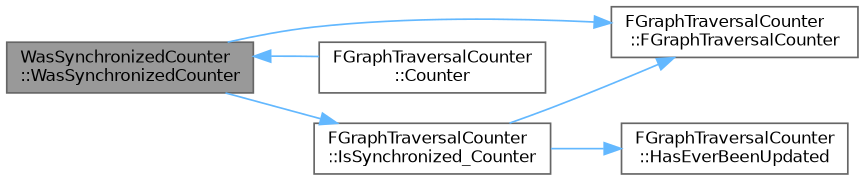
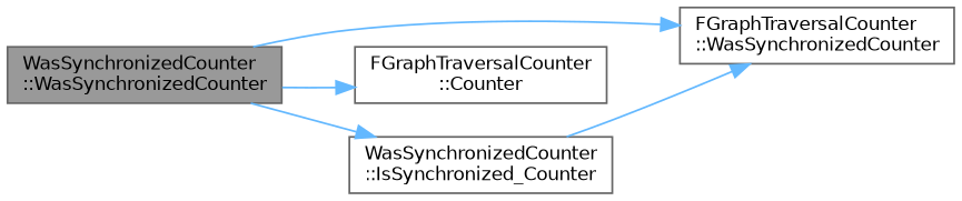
  digraph {
    rankdir=LR
    node [color=grey40 fillcolor=white fontname=Helvetica fontsize=10 shape=box style=filled]
    edge [color=steelblue1 fontname=Helvetica fontsize=10 labelfontname=Helvetica labelfontsize=10 style=solid]
    n1 [color=gray40 fillcolor=grey60 fontcolor=black height=0.2 label="WasSynchronizedCounter\l::WasSynchronizedCounter" width=0.4]
-   n2 [height=0.2 label="FGraphTraversalCounter\l::FGraphTraversalCounter" width=0.4]
+   n2 [height=0.2 label="FGraphTraversalCounter\l::WasSynchronizedCounter" width=0.4]
    n3 [height=0.2 label="FGraphTraversalCounter\l::Counter" width=0.4]
-   n4 [height=0.2 label="FGraphTraversalCounter\l::IsSynchronized_Counter" width=0.4]
-   n5 [height=0.2 label="FGraphTraversalCounter\l::HasEverBeenUpdated" width=0.4]
+   n4 [height=0.2 label="WasSynchronizedCounter\l::IsSynchronized_Counter" width=0.4]
    n1 -> n2
-   n3 -> n1
+   n1 -> n3
    n1 -> n4
    n4 -> n2
-   n4 -> n5
  }
